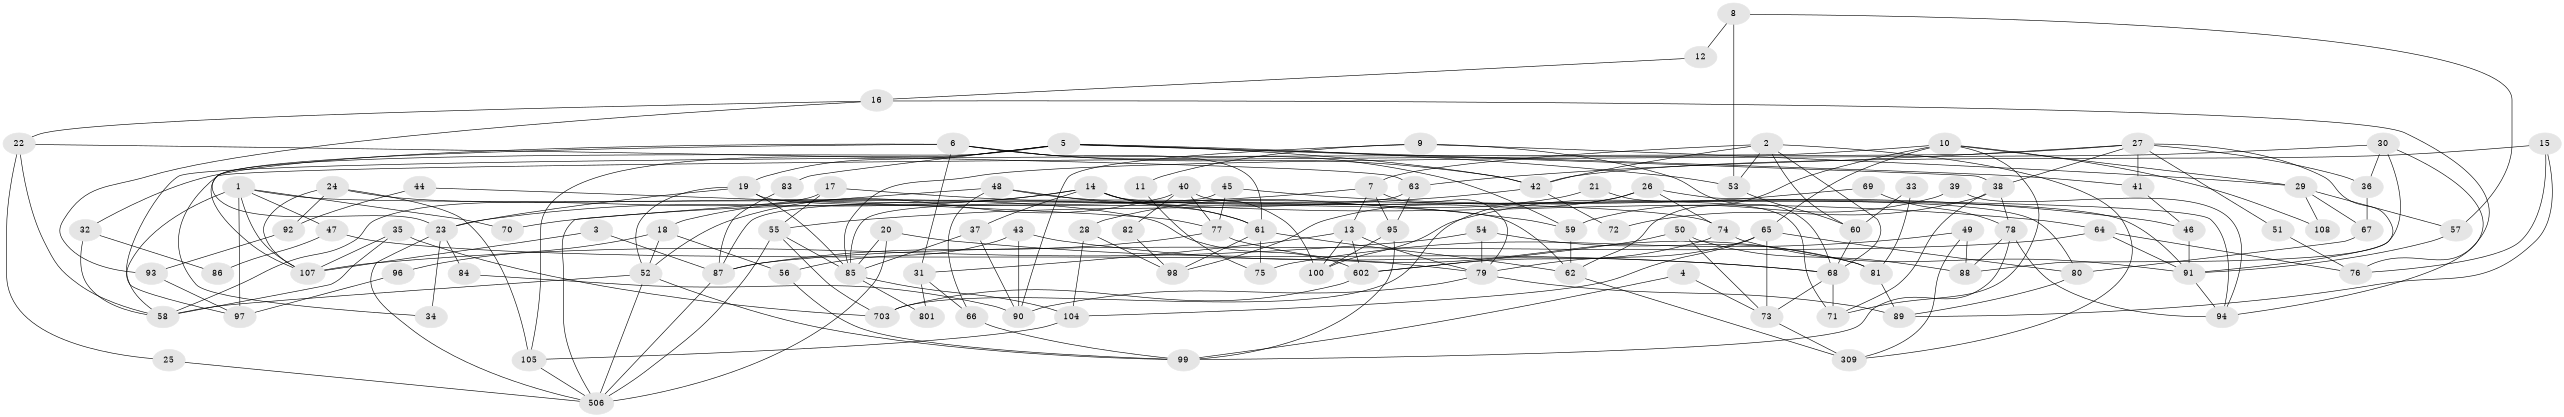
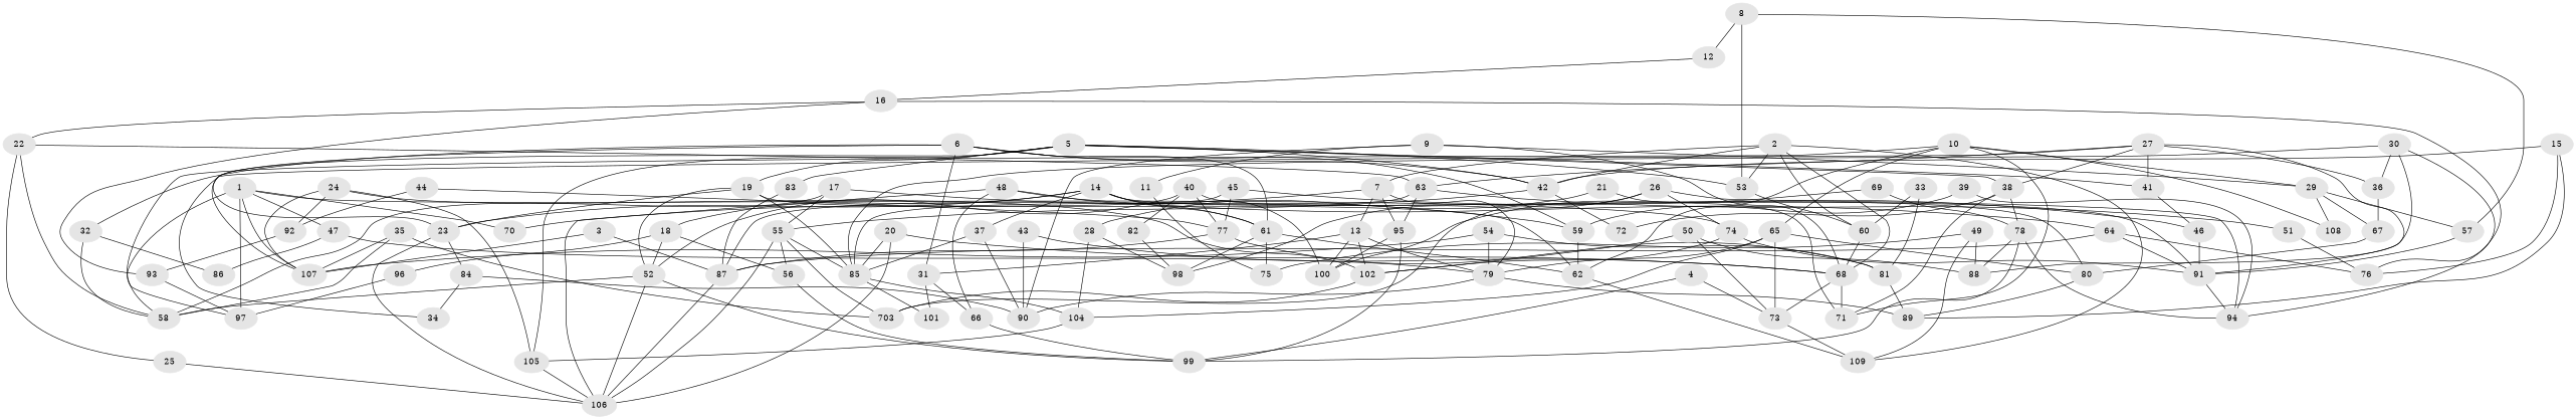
  graph {
    fontname="DejaVu Serif"
    node [color=gray90 fontname="DejaVu Serif" style=filled]
    edge [fontname="DejaVu Serif"]
    1
    47
    58
    70
    74
    97
    107
    79
    86
-   102 [label=602]
+   102
    91
    2
    7
    42
    53
    60
    68
-   109 [label=309]
+   109
    13
    95
    55
    72
    73
    71
    3
    87
    64
    76
    4
    99
    5
    19
    38
    41
    83
    105
    23
    62
    52
    85
    78
    46
-   106 [label=506]
+   106
    6
    31
    32
    59
    61
    34
    84
    66
-   101 [label=801]
+   101
    75
    98
    100
    90
    89
    8
    12
    57
    16
    9
    11
    29
    108
    67
    10
    65
    104
    80
    22
    93
    n73 [label=703]
    14
    18
    37
    56
    96
    94
    15
    25
    63
    17
    20
    21
    28
    24
    92
    26
    27
    36
    51
    30
    88
    33
    81
    35
    69
    39
    40
    77
    82
    43
    44
    45
    48
    49
    50
    54
    1 -- 47
    1 -- 58
    1 -- 70
    1 -- 74
    1 -- 97
    1 -- 107
    47 -- 79
    47 -- 86
    74 -- 102
    74 -- 91
    79 -- 90
    79 -- 89
    102 -- n73
    91 -- 94
    2 -- 7
    2 -- 42
    2 -- 53
    2 -- 60
    2 -- 68
    2 -- 109
    7 -- 70
    7 -- 79
    7 -- 13
    7 -- 95
    42 -- 55
    42 -- 72
    53 -- 60
    60 -- 68
    68 -- 73
    68 -- 71
    13 -- 79
    13 -- 102
    13 -- 31
    13 -- 100
    95 -- 99
    95 -- 100
    55 -- 85
    55 -- 106
    55 -- n73
-   43 -- 56
+   55 -- 56
    73 -- 109
    3 -- 107
    3 -- 87
    87 -- 106
    64 -- 91
    64 -- 87
    64 -- 76
    4 -- 73
    4 -- 99
    5 -- 107
    5 -- 42
    5 -- 53
    5 -- 19
    5 -- 38
    5 -- 41
    5 -- 83
    5 -- 105
    19 -- 23
    19 -- 62
    19 -- 52
    19 -- 85
    38 -- 72
    38 -- 71
    38 -- 78
    41 -- 46
    83 -- 87
    105 -- 106
    23 -- 106
-   23 -- 34
+   84 -- 34
    23 -- 84
    62 -- 109
    52 -- 58
    52 -- 99
    52 -- 106
    85 -- 101
    85 -- 104
    78 -- 99
    78 -- 94
    78 -- 88
    46 -- 91
    6 -- 42
    6 -- 23
    6 -- 31
    6 -- 32
    6 -- 59
    6 -- 61
    31 -- 66
    31 -- 101
    32 -- 58
    32 -- 86
    59 -- 62
    61 -- 62
    61 -- 75
    61 -- 98
    84 -- 90
    66 -- 99
    8 -- 53
    8 -- 12
    8 -- 57
    12 -- 16
    57 -- 91
    16 -- 76
    16 -- 22
    16 -- 93
    9 -- 68
    9 -- 90
    9 -- 11
    9 -- 29
    11 -- 75
    29 -- 57
    29 -- 108
    29 -- 67
    67 -- 80
    10 -- 97
    10 -- 71
    10 -- 62
    10 -- 29
    10 -- 108
    10 -- 65
    65 -- 79
    65 -- 73
    65 -- 104
    65 -- 80
    104 -- 105
    80 -- 89
    22 -- 58
    22 -- 25
    22 -- 63
    93 -- 97
    14 -- 91
    14 -- 23
    14 -- 61
    14 -- 100
    14 -- 18
    14 -- 37
    18 -- 52
    18 -- 56
    18 -- 96
    37 -- 85
    37 -- 90
    56 -- 99
    96 -- 97
    15 -- 42
    15 -- 76
    15 -- 89
    25 -- 106
    63 -- 95
    63 -- 87
    17 -- 58
    17 -- 55
    17 -- 59
    20 -- 68
    20 -- 85
    20 -- 106
    21 -- 71
    21 -- 28
    28 -- 98
    28 -- 104
    24 -- 107
    24 -- 102
    24 -- 105
    24 -- 92
    92 -- 93
    26 -- 74
    26 -- 98
    26 -- n73
    26 -- 94
    27 -- 91
    27 -- 38
    27 -- 41
    27 -- 34
    27 -- 63
    27 -- 36
-   27 -- 51
+   63 -- 51
    36 -- 67
    51 -- 76
    30 -- 85
    30 -- 94
    30 -- 36
    30 -- 88
    33 -- 60
    33 -- 81
    81 -- 89
    35 -- 58
    35 -- 107
    35 -- n73
    69 -- 78
    69 -- 100
    39 -- 59
    39 -- 94
    40 -- 52
    40 -- 80
    40 -- 77
    40 -- 82
    77 -- 87
    77 -- 81
    82 -- 98
    43 -- 68
    43 -- 90
    44 -- 92
    44 -- 77
    45 -- 85
    45 -- 46
    45 -- 77
    48 -- 64
    48 -- 106
    48 -- 61
    48 -- 66
    49 -- 109
    49 -- 75
    49 -- 88
    50 -- 102
    50 -- 73
    50 -- 88
    54 -- 107
    54 -- 79
    54 -- 81
  }
